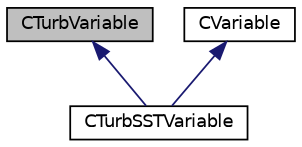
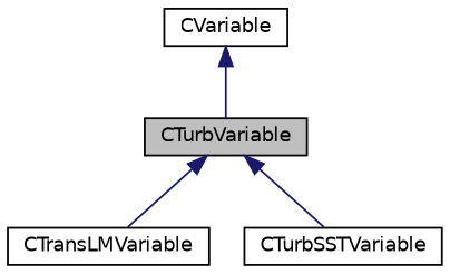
  digraph {
    node [color=black fillcolor=white fontname=Helvetica fontsize=10 shape=record style=filled]
    edge [color=midnightblue dir=back fontname=Helvetica fontsize=10 labelfontname=Helvetica labelfontsize=10 style=solid]
    n1 [fillcolor=grey75 fontcolor=black height=0.2 label=CTurbVariable width=0.4]
+   n2 [height=0.2 label=CTransLMVariable width=0.4]
    n3 [height=0.2 label=CTurbSSTVariable width=0.4]
    n4 [height=0.2 label=CVariable width=0.4]
+   n1 -> n2
    n1 -> n3
-   n4 -> n3
+   n4 -> n1
  }
